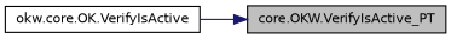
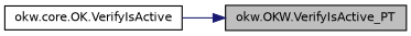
  digraph {
    rankdir=RL
    node [color=black fontname=Helvetica fontsize=10 shape=record style=filled]
-   n1 [fillcolor=grey75 fontcolor=black height=0.2 label="core.OKW.VerifyIsActive_PT" width=0.4]
+   n1 [fillcolor=grey75 fontcolor=black height=0.2 label="okw.OKW.VerifyIsActive_PT" width=0.4]
    n2 [fillcolor=white height=0.2 label="okw.core.OK.VerifyIsActive" width=0.4]
    n1 -> n2 [color=midnightblue dir=back fontname=Helvetica fontsize=10 labelfontname=Helvetica labelfontsize=10 style=solid]
  }
